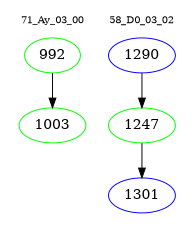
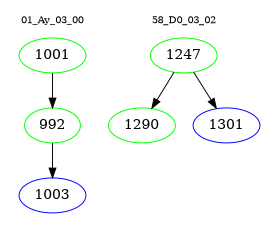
  digraph {
    node [color=green]
    edge [color=black]
+   n1 [label=1001]
    n2 [label=992]
-   n3 [label=1003]
-   n4 [color=blue label=1290]
+   n3 [color=blue label=1003]
+   n4 [label=1290]
    n5 [label=1247]
    n6 [color=blue label=1301]
    subgraph cluster_1 {
      color=white
      fontsize=10
-     label="71_Ay_03_00"
+     label="01_Ay_03_00"
+     n1
      n2
      n3
    }
    subgraph cluster_2 {
      color=white
      fontsize=10
      label="58_D0_03_02"
      n4
      n5
      n6
    }
+   n1 -> n2
    n2 -> n3
-   n4 -> n5
+   n5 -> n4
    n5 -> n6
  }
